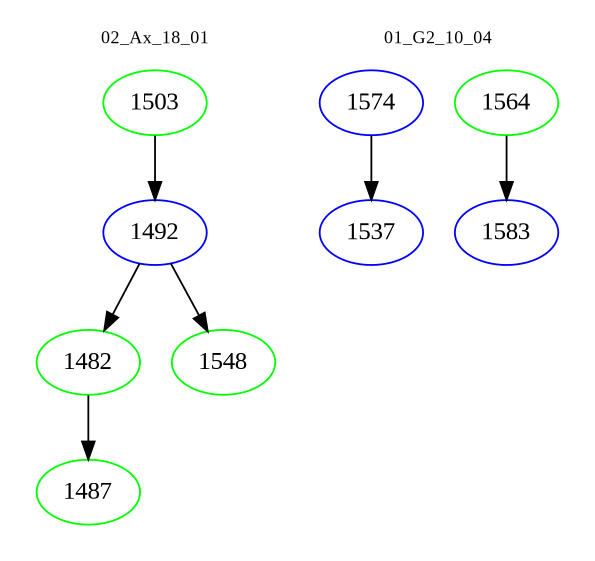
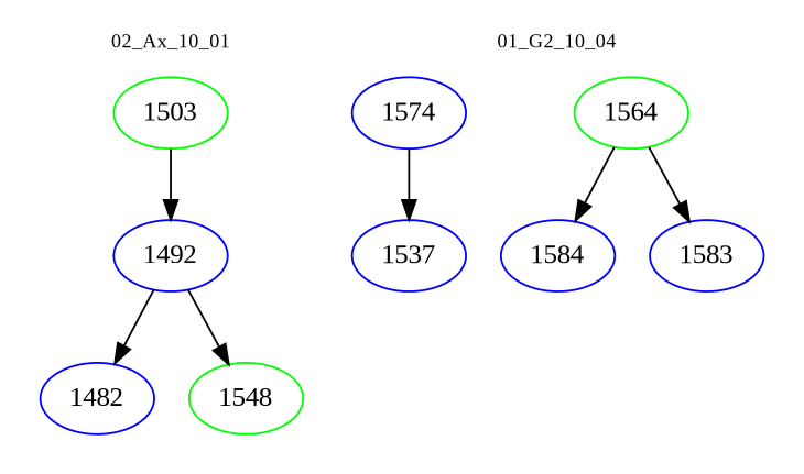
  digraph {
    fontname="Liberation Serif"
    node [color=blue fontname="Liberation Serif"]
    edge [color=black fontname="Liberation Serif"]
    n1 [color=green label=1503]
    n2 [label=1492]
-   n3 [color=green label=1482]
+   n3 [label=1482]
    n4 [color=green label=1548]
-   n5 [color=green label=1487]
    n6 [color=green label=1564]
+   n7 [label=1584]
    n8 [label=1574]
    n9 [label=1583]
    n10 [label=1537]
    subgraph cluster_1 {
      color=white
      fontsize=10
-     label="02_Ax_18_01"
+     label="02_Ax_10_01"
      n1
      n2
      n3
      n4
-     n5
    }
    subgraph cluster_2 {
      color=white
      fontsize=10
      label="01_G2_10_04"
      n6
+     n7
      n8
      n9
      n10
    }
    n1 -> n2
    n2 -> n3
    n2 -> n4
-   n3 -> n5
+   n6 -> n7
    n6 -> n9
    n8 -> n10
  }
